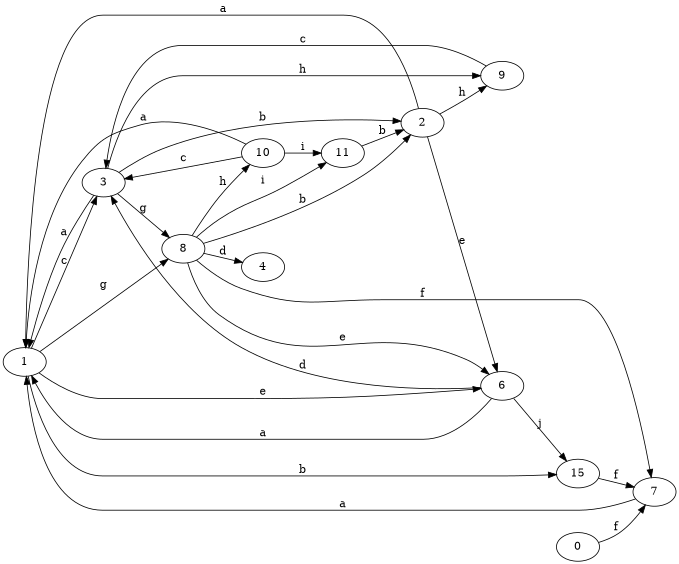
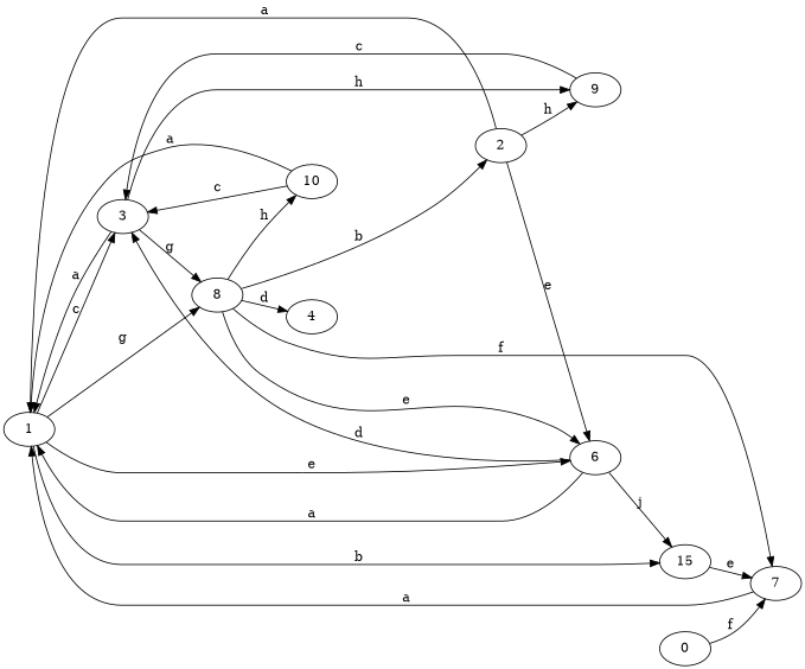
  strict digraph {
    rankdir=LR
    1
    3
    6
    8
    15
    2
    9
    7
    4
    10
-   11
    0
    1 -> 3 [label=c]
    1 -> 6 [label=e]
    1 -> 8 [label=g]
    1 -> 15 [label=b]
    3 -> 1 [label=a]
    3 -> 8 [label=g]
-   3 -> 2 [label=b]
    3 -> 9 [label=h]
    6 -> 1 [label=a]
    6 -> 3 [label=d]
    6 -> 15 [label=j]
    8 -> 6 [label=e]
    8 -> 2 [label=b]
    8 -> 7 [label=f]
    8 -> 4 [label=d]
    8 -> 10 [label=h]
-   8 -> 11 [label=i]
-   15 -> 7 [label=f]
+   15 -> 7 [label=e]
    2 -> 1 [label=a]
    2 -> 6 [label=e]
    2 -> 9 [label=h]
    9 -> 3 [label=c]
    7 -> 1 [label=a]
    10 -> 1 [label=a]
    10 -> 3 [label=c]
-   10 -> 11 [label=i]
-   11 -> 2 [label=b]
    0 -> 7 [label=f]
  }
